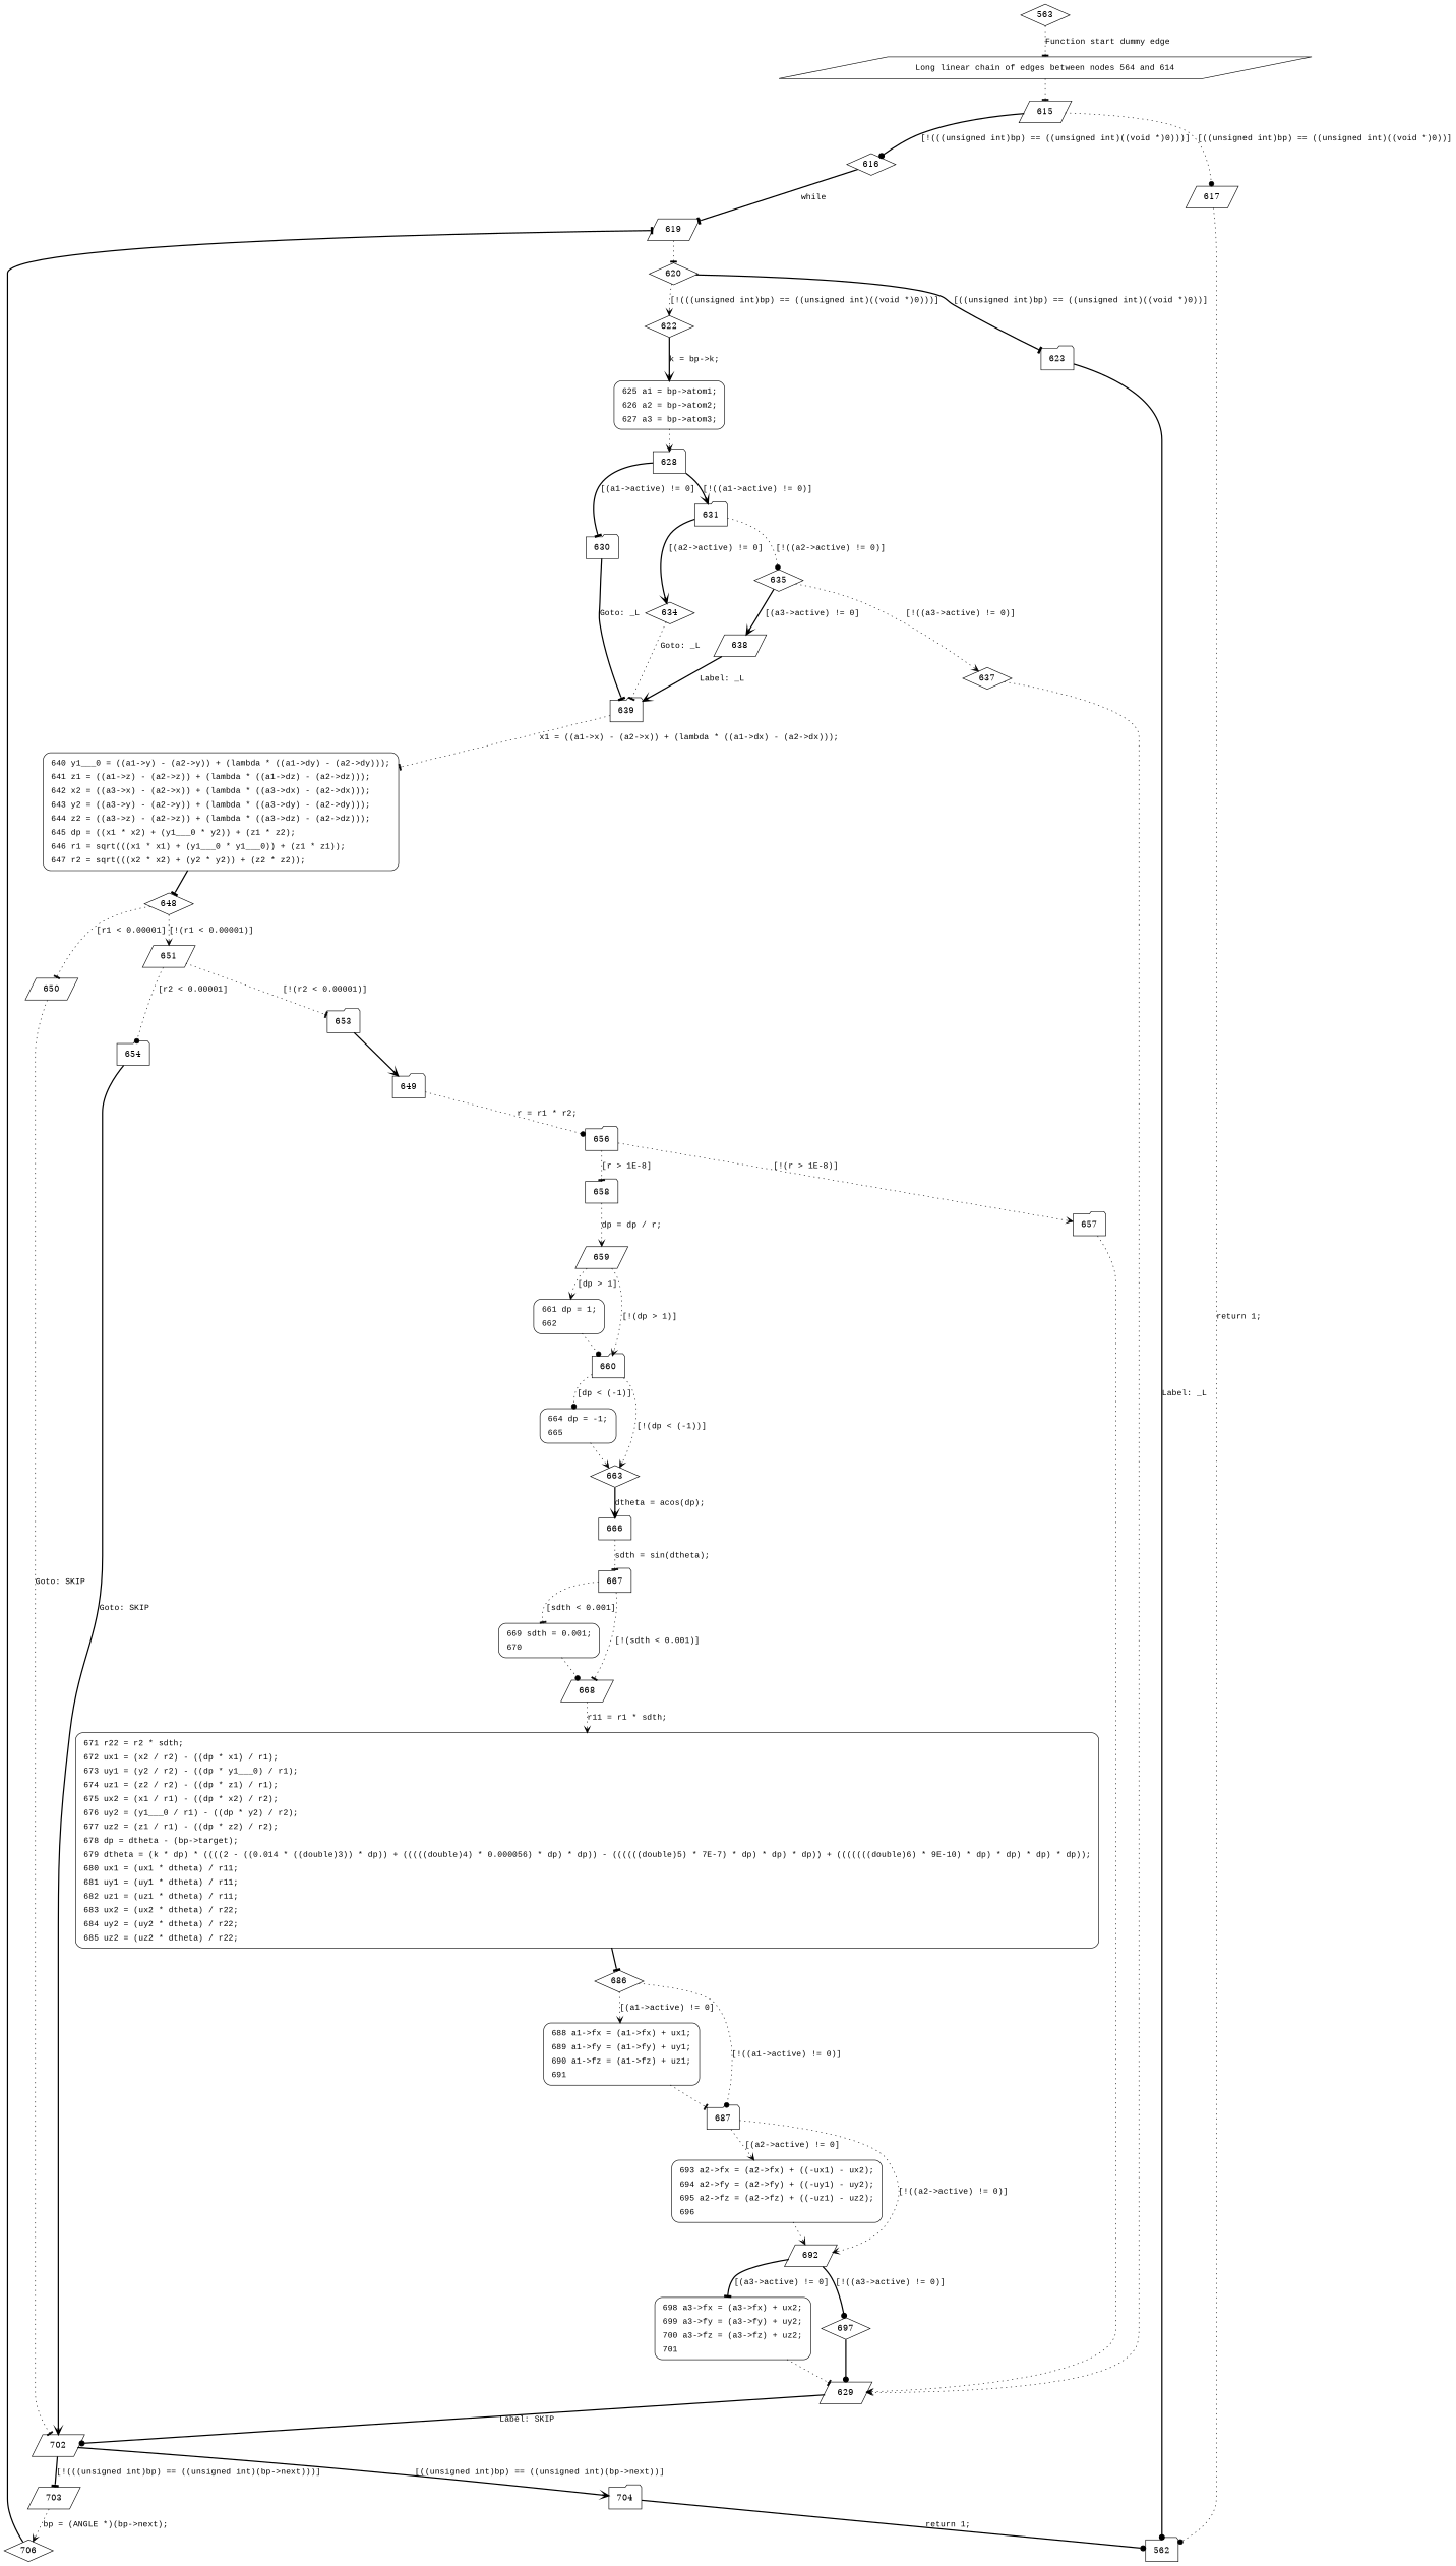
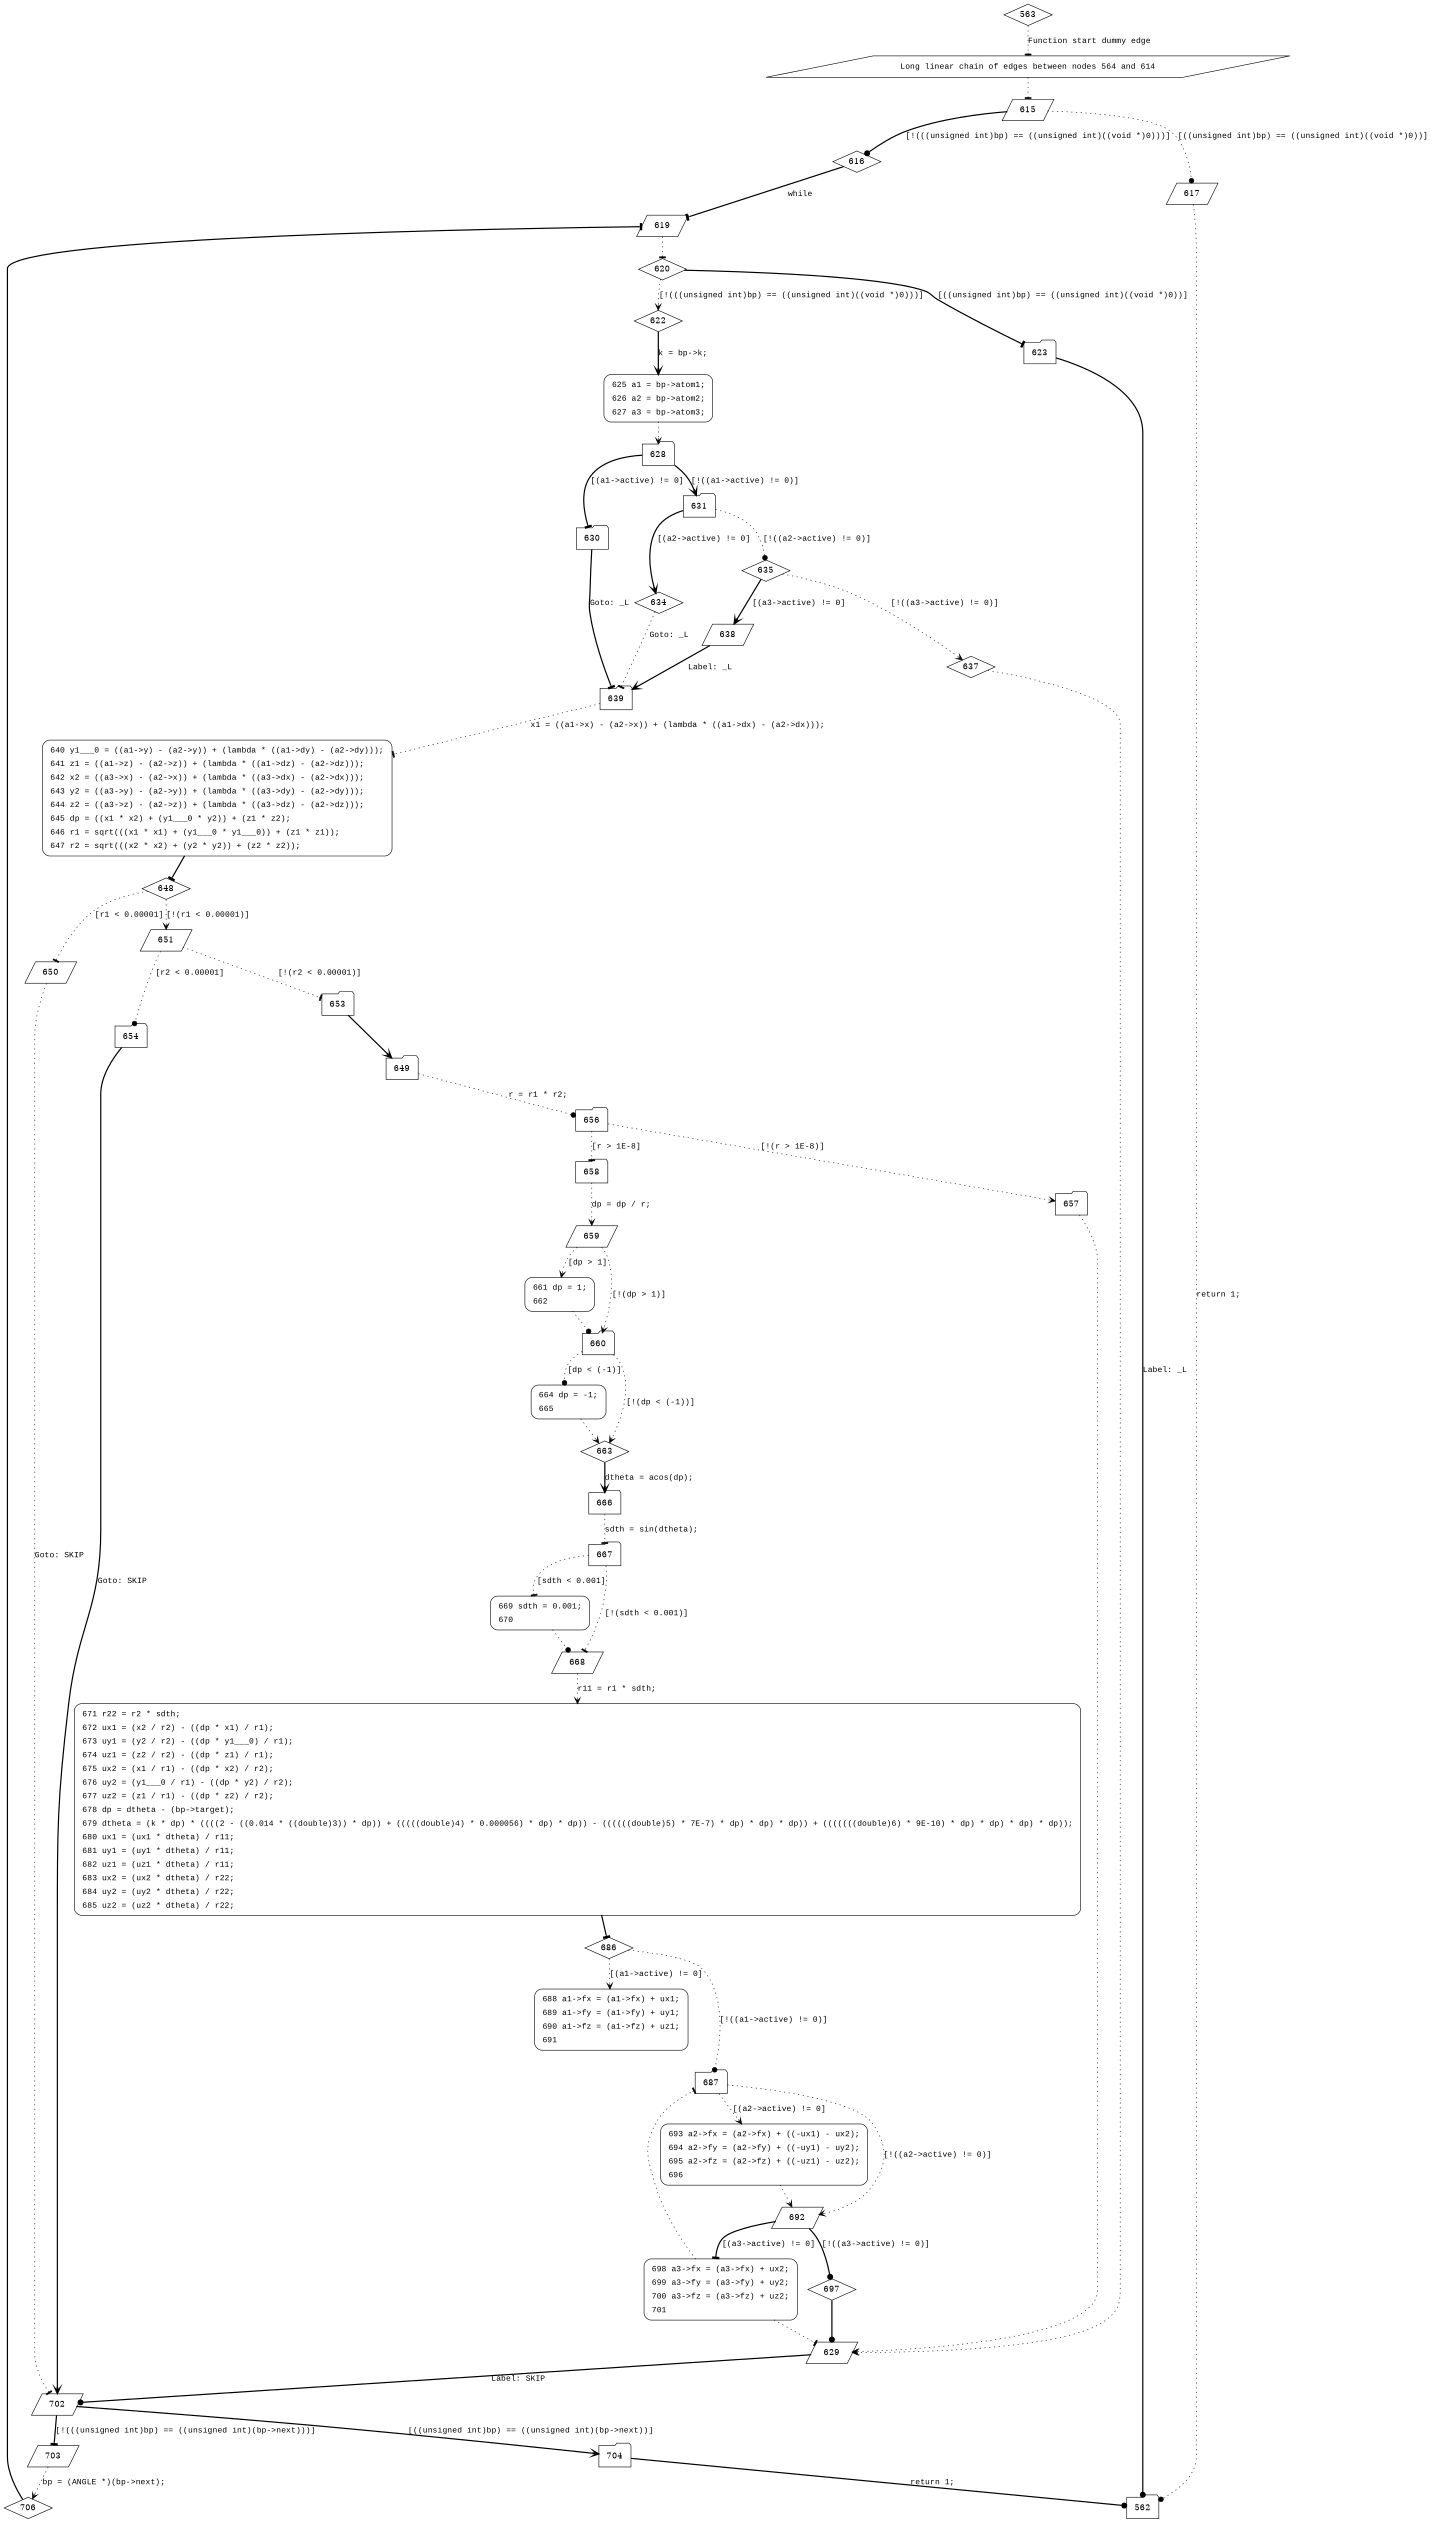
  digraph {
    node [shape=folder]
    edge [arrowhead=vee fontname="Courier New" style=dotted]
    563 [shape=diamond]
    n2 [fillcolor=white fontname="Courier New" label="Long linear chain of edges between nodes 564 and 614" penwidth=1 shape=parallelogram style="filled,bold"]
    615 [shape=parallelogram]
    616 [shape=diamond]
    617 [shape=parallelogram]
    619 [shape=parallelogram]
    562
    620 [shape=diamond]
    622 [shape=diamond]
    623
    n11 [fillcolor=white fontname="Courier New" label=<<table border="0" cellborder="0" cellpadding="3" bgcolor="white"><tr><td align="right">625</td><td align="left">a1 = bp-&gt;atom1;</td></tr><tr><td align="right">626</td><td align="left">a2 = bp-&gt;atom2;</td></tr><tr><td align="right">627</td><td align="left">a3 = bp-&gt;atom3;</td></tr></table>> penwidth=1 shape=Mrecord style="filled,bold"]
    628
    631
    630
    635 [shape=diamond]
    634 [shape=diamond]
    639
    637 [shape=diamond]
    638 [shape=parallelogram]
    n20 [fillcolor=white fontname="Courier New" label=<<table border="0" cellborder="0" cellpadding="3" bgcolor="white"><tr><td align="right">640</td><td align="left">y1___0 = ((a1-&gt;y) - (a2-&gt;y)) + (lambda * ((a1-&gt;dy) - (a2-&gt;dy)));</td></tr><tr><td align="right">641</td><td align="left">z1 = ((a1-&gt;z) - (a2-&gt;z)) + (lambda * ((a1-&gt;dz) - (a2-&gt;dz)));</td></tr><tr><td align="right">642</td><td align="left">x2 = ((a3-&gt;x) - (a2-&gt;x)) + (lambda * ((a3-&gt;dx) - (a2-&gt;dx)));</td></tr><tr><td align="right">643</td><td align="left">y2 = ((a3-&gt;y) - (a2-&gt;y)) + (lambda * ((a3-&gt;dy) - (a2-&gt;dy)));</td></tr><tr><td align="right">644</td><td align="left">z2 = ((a3-&gt;z) - (a2-&gt;z)) + (lambda * ((a3-&gt;dz) - (a2-&gt;dz)));</td></tr><tr><td align="right">645</td><td align="left">dp = ((x1 * x2) + (y1___0 * y2)) + (z1 * z2);</td></tr><tr><td align="right">646</td><td align="left">r1 = sqrt(((x1 * x1) + (y1___0 * y1___0)) + (z1 * z1));</td></tr><tr><td align="right">647</td><td align="left">r2 = sqrt(((x2 * x2) + (y2 * y2)) + (z2 * z2));</td></tr></table>> penwidth=1 shape=Mrecord style="filled,bold"]
    648 [shape=diamond]
    651 [shape=parallelogram]
    650 [shape=parallelogram]
    653
    654
    702 [shape=parallelogram]
    649
    703 [shape=parallelogram]
    704
    706 [shape=diamond]
    656
    657
    658
    629 [shape=parallelogram]
    659 [shape=parallelogram]
    660
    n37 [fillcolor=white fontname="Courier New" label=<<table border="0" cellborder="0" cellpadding="3" bgcolor="white"><tr><td align="right">661</td><td align="left">dp = 1;</td></tr><tr><td align="right">662</td><td align="left"></td></tr></table>> penwidth=1 shape=Mrecord style="filled,bold"]
    663 [shape=diamond]
    n39 [fillcolor=white fontname="Courier New" label=<<table border="0" cellborder="0" cellpadding="3" bgcolor="white"><tr><td align="right">664</td><td align="left">dp = -1;</td></tr><tr><td align="right">665</td><td align="left"></td></tr></table>> penwidth=1 shape=Mrecord style="filled,bold"]
    666
    667
    668 [shape=parallelogram]
    n43 [fillcolor=white fontname="Courier New" label=<<table border="0" cellborder="0" cellpadding="3" bgcolor="white"><tr><td align="right">669</td><td align="left">sdth = 0.001;</td></tr><tr><td align="right">670</td><td align="left"></td></tr></table>> penwidth=1 shape=Mrecord style="filled,bold"]
    n44 [fillcolor=white fontname="Courier New" label=<<table border="0" cellborder="0" cellpadding="3" bgcolor="white"><tr><td align="right">671</td><td align="left">r22 = r2 * sdth;</td></tr><tr><td align="right">672</td><td align="left">ux1 = (x2 / r2) - ((dp * x1) / r1);</td></tr><tr><td align="right">673</td><td align="left">uy1 = (y2 / r2) - ((dp * y1___0) / r1);</td></tr><tr><td align="right">674</td><td align="left">uz1 = (z2 / r2) - ((dp * z1) / r1);</td></tr><tr><td align="right">675</td><td align="left">ux2 = (x1 / r1) - ((dp * x2) / r2);</td></tr><tr><td align="right">676</td><td align="left">uy2 = (y1___0 / r1) - ((dp * y2) / r2);</td></tr><tr><td align="right">677</td><td align="left">uz2 = (z1 / r1) - ((dp * z2) / r2);</td></tr><tr><td align="right">678</td><td align="left">dp = dtheta - (bp-&gt;target);</td></tr><tr><td align="right">679</td><td align="left">dtheta = (k * dp) * ((((2 - ((0.014 * ((double)3)) * dp)) + (((((double)4) * 0.000056) * dp) * dp)) - ((((((double)5) * 7E-7) * dp) * dp) * dp)) + (((((((double)6) * 9E-10) * dp) * dp) * dp) * dp));</td></tr><tr><td align="right">680</td><td align="left">ux1 = (ux1 * dtheta) / r11;</td></tr><tr><td align="right">681</td><td align="left">uy1 = (uy1 * dtheta) / r11;</td></tr><tr><td align="right">682</td><td align="left">uz1 = (uz1 * dtheta) / r11;</td></tr><tr><td align="right">683</td><td align="left">ux2 = (ux2 * dtheta) / r22;</td></tr><tr><td align="right">684</td><td align="left">uy2 = (uy2 * dtheta) / r22;</td></tr><tr><td align="right">685</td><td align="left">uz2 = (uz2 * dtheta) / r22;</td></tr></table>> penwidth=1 shape=Mrecord style="filled,bold"]
    686 [shape=diamond]
    687
    n47 [fillcolor=white fontname="Courier New" label=<<table border="0" cellborder="0" cellpadding="3" bgcolor="white"><tr><td align="right">688</td><td align="left">a1-&gt;fx = (a1-&gt;fx) + ux1;</td></tr><tr><td align="right">689</td><td align="left">a1-&gt;fy = (a1-&gt;fy) + uy1;</td></tr><tr><td align="right">690</td><td align="left">a1-&gt;fz = (a1-&gt;fz) + uz1;</td></tr><tr><td align="right">691</td><td align="left"></td></tr></table>> penwidth=1 shape=Mrecord style="filled,bold"]
    692 [shape=parallelogram]
    n49 [fillcolor=white fontname="Courier New" label=<<table border="0" cellborder="0" cellpadding="3" bgcolor="white"><tr><td align="right">693</td><td align="left">a2-&gt;fx = (a2-&gt;fx) + ((-ux1) - ux2);</td></tr><tr><td align="right">694</td><td align="left">a2-&gt;fy = (a2-&gt;fy) + ((-uy1) - uy2);</td></tr><tr><td align="right">695</td><td align="left">a2-&gt;fz = (a2-&gt;fz) + ((-uz1) - uz2);</td></tr><tr><td align="right">696</td><td align="left"></td></tr></table>> penwidth=1 shape=Mrecord style="filled,bold"]
    697 [shape=diamond]
    n51 [fillcolor=white fontname="Courier New" label=<<table border="0" cellborder="0" cellpadding="3" bgcolor="white"><tr><td align="right">698</td><td align="left">a3-&gt;fx = (a3-&gt;fx) + ux2;</td></tr><tr><td align="right">699</td><td align="left">a3-&gt;fy = (a3-&gt;fy) + uy2;</td></tr><tr><td align="right">700</td><td align="left">a3-&gt;fz = (a3-&gt;fz) + uz2;</td></tr><tr><td align="right">701</td><td align="left"></td></tr></table>> penwidth=1 shape=Mrecord style="filled,bold"]
    563 -> n2 [arrowhead=tee label="Function start dummy edge"]
    n2 -> 615 [arrowhead=tee fontname=""]
    615 -> 616 [arrowhead=dot label="[!(((unsigned int)bp) == ((unsigned int)((void *)0)))]" style=bold]
    615 -> 617 [arrowhead=dot label="[((unsigned int)bp) == ((unsigned int)((void *)0))]"]
    616 -> 619 [arrowhead=tee label=while style=bold]
    617 -> 562 [arrowhead=dot label="return 1;"]
    619 -> 620 [arrowhead=tee]
    620 -> 622 [label="[!(((unsigned int)bp) == ((unsigned int)((void *)0)))]"]
    620 -> 623 [arrowhead=tee label="[((unsigned int)bp) == ((unsigned int)((void *)0))]" style=bold]
    622 -> n11 [label="k = bp->k;" style=bold]
    623 -> 562 [arrowhead=dot label="Label: _L" style=bold]
    n11 -> 628 [fontname=""]
    628 -> 631 [label="[!((a1->active) != 0)]" style=bold]
    628 -> 630 [arrowhead=tee label="[(a1->active) != 0]" style=bold]
    631 -> 635 [arrowhead=dot label="[!((a2->active) != 0)]"]
    631 -> 634 [label="[(a2->active) != 0]" style=bold]
    630 -> 639 [arrowhead=tee label="Goto: _L" style=bold]
    635 -> 637 [label="[!((a3->active) != 0)]"]
    635 -> 638 [label="[(a3->active) != 0]" style=bold]
    634 -> 639 [arrowhead=tee label="Goto: _L"]
    639 -> n20 [arrowhead=tee label="x1 = ((a1->x) - (a2->x)) + (lambda * ((a1->dx) - (a2->dx)));"]
    637 -> 629
    638 -> 639 [label="Label: _L" style=bold]
    n20 -> 648 [arrowhead=tee style=bold fontname=""]
    648 -> 651 [label="[!(r1 < 0.00001)]"]
    648 -> 650 [arrowhead=tee label="[r1 < 0.00001]"]
    651 -> 653 [arrowhead=tee label="[!(r2 < 0.00001)]"]
    651 -> 654 [arrowhead=dot label="[r2 < 0.00001]"]
    650 -> 702 [arrowhead=tee label="Goto: SKIP"]
    653 -> 649 [style=bold]
    654 -> 702 [label="Goto: SKIP" style=bold]
    702 -> 703 [arrowhead=tee label="[!(((unsigned int)bp) == ((unsigned int)(bp->next)))]" style=bold]
    702 -> 704 [label="[((unsigned int)bp) == ((unsigned int)(bp->next))]" style=bold]
    649 -> 656 [arrowhead=dot label="r = r1 * r2;"]
    703 -> 706 [label="bp = (ANGLE *)(bp->next);"]
    704 -> 562 [arrowhead=dot label="return 1;" style=bold]
    706 -> 619 [arrowhead=tee style=bold]
    656 -> 657 [label="[!(r > 1E-8)]"]
    656 -> 658 [arrowhead=tee label="[r > 1E-8]"]
    657 -> 629
    658 -> 659 [label="dp = dp / r;"]
    629 -> 702 [arrowhead=dot label="Label: SKIP" style=bold]
    659 -> 660 [label="[!(dp > 1)]"]
    659 -> n37 [label="[dp > 1]"]
    660 -> 663 [label="[!(dp < (-1))]"]
    660 -> n39 [arrowhead=dot label="[dp < (-1)]"]
    n37 -> 660 [arrowhead=dot fontname=""]
    663 -> 666 [label="dtheta = acos(dp);" style=bold]
    n39 -> 663 [fontname=""]
    666 -> 667 [arrowhead=tee label="sdth = sin(dtheta);"]
    667 -> 668 [arrowhead=tee label="[!(sdth < 0.001)]"]
    667 -> n43 [arrowhead=tee label="[sdth < 0.001]"]
    668 -> n44 [label="r11 = r1 * sdth;"]
    n43 -> 668 [arrowhead=dot fontname=""]
    n44 -> 686 [arrowhead=tee style=bold fontname=""]
    686 -> 687 [arrowhead=dot label="[!((a1->active) != 0)]"]
    686 -> n47 [label="[(a1->active) != 0]"]
    687 -> 692 [label="[!((a2->active) != 0)]"]
    687 -> n49 [label="[(a2->active) != 0]"]
-   n47 -> 687 [arrowhead=tee fontname=""]
+   n51 -> 687 [arrowhead=tee fontname=""]
    692 -> 697 [arrowhead=dot label="[!((a3->active) != 0)]" style=bold]
    692 -> n51 [arrowhead=tee label="[(a3->active) != 0]" style=bold]
    n49 -> 692 [fontname=""]
    697 -> 629 [arrowhead=dot style=bold]
    n51 -> 629 [arrowhead=tee fontname=""]
  }
